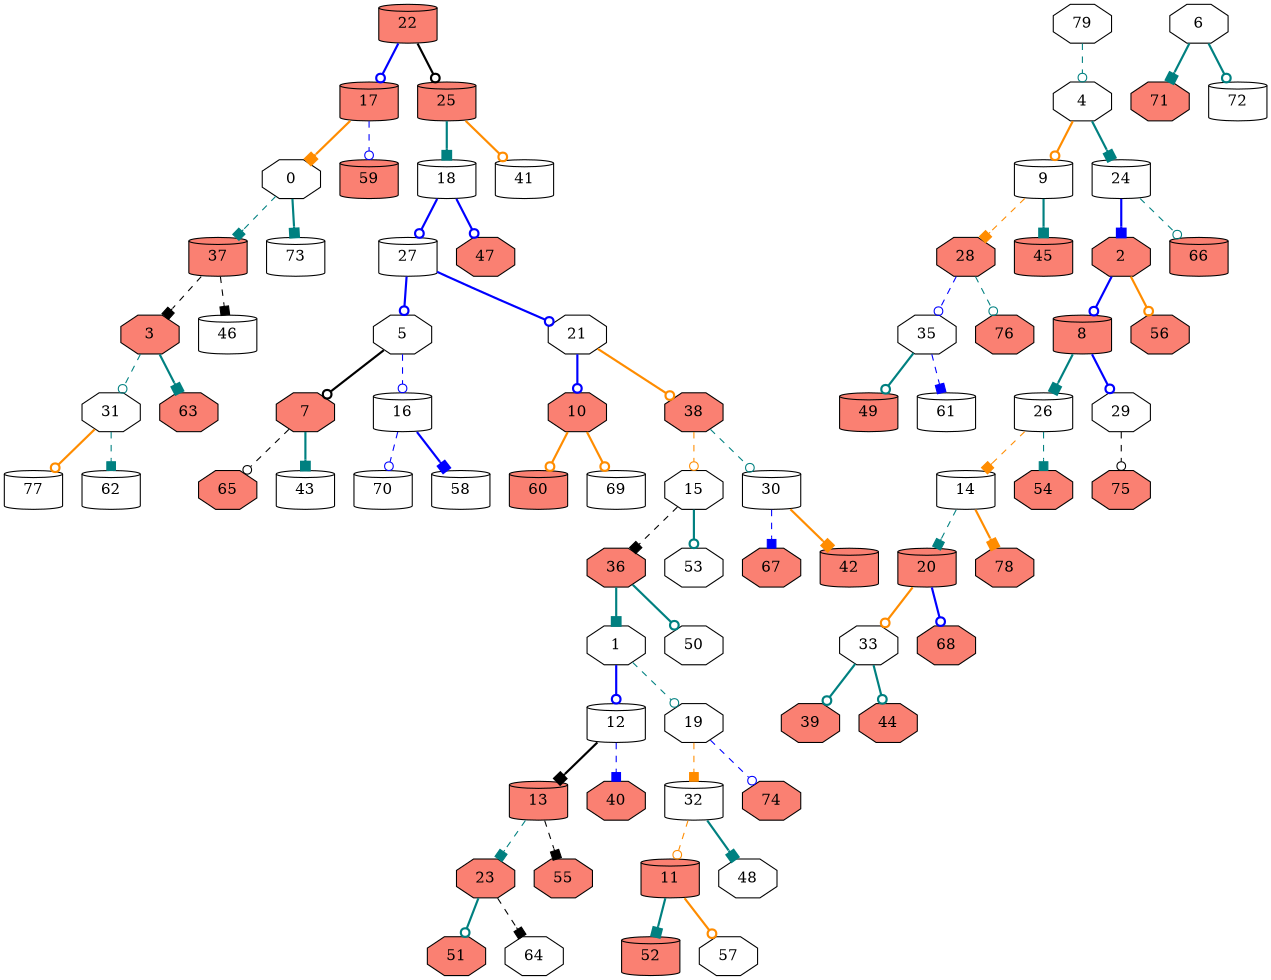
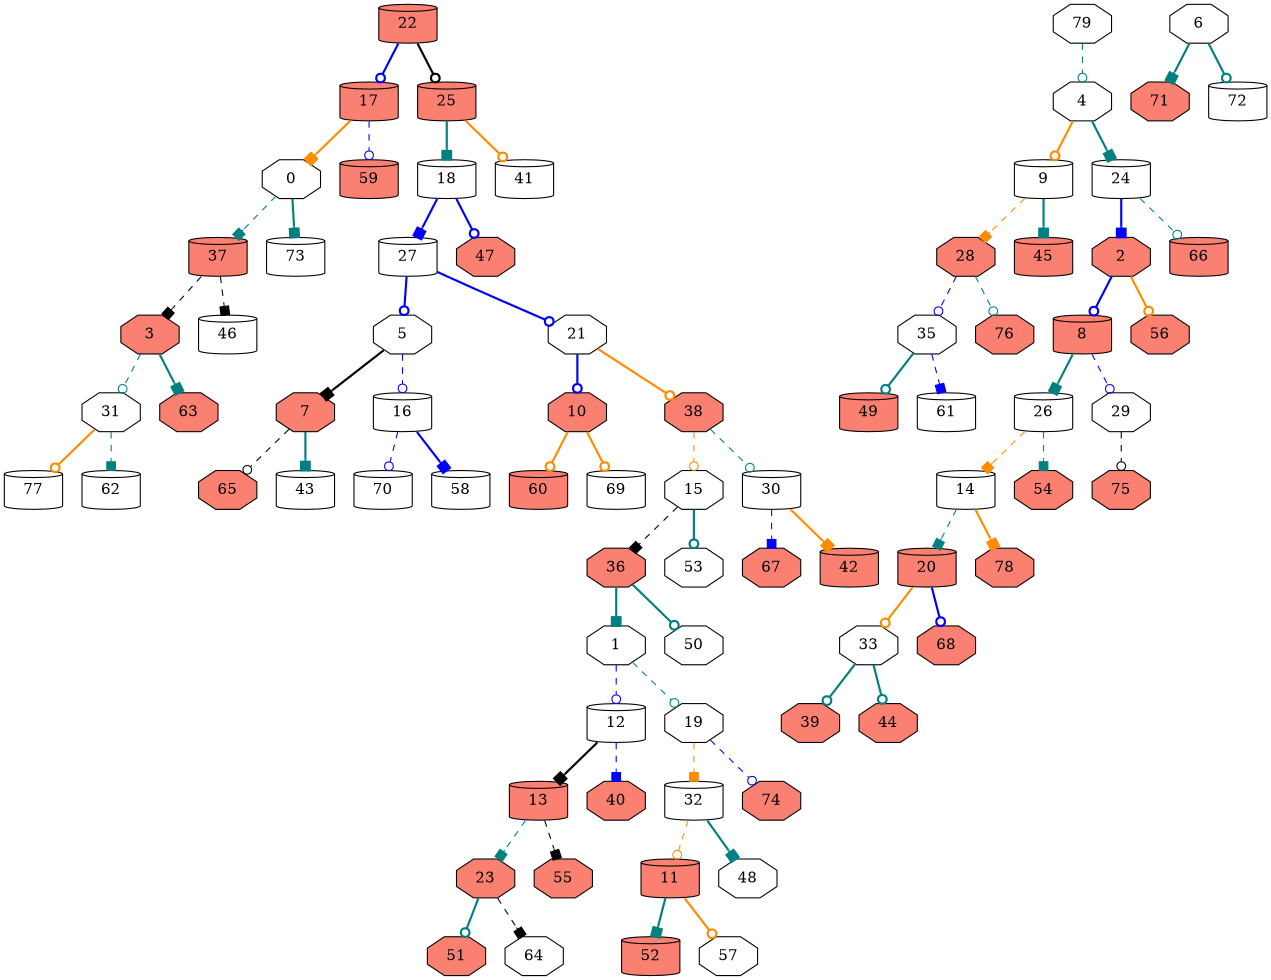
  digraph {
    node [fillcolor=salmon shape=octagon style=filled]
    edge [arrowhead=odot color=teal style=bold]
    n1 [fillcolor=white label=0]
    n2 [label=37 shape=cylinder]
    n3 [fillcolor=white label=73 shape=cylinder]
    n4 [label=3]
    n5 [fillcolor=white label=46 shape=cylinder]
    n6 [fillcolor=white label=1]
    n7 [fillcolor=white label=12 shape=cylinder]
    n8 [fillcolor=white label=19]
    n9 [label=13 shape=cylinder]
    n10 [label=40]
    n11 [fillcolor=white label=32 shape=cylinder]
    n12 [label=74]
    n13 [label=2]
    n14 [label=8 shape=cylinder]
    n15 [label=56]
    n16 [fillcolor=white label=26 shape=cylinder]
    n17 [fillcolor=white label=29]
    n18 [fillcolor=white label=31]
    n19 [label=63]
    n20 [fillcolor=white label=77 shape=cylinder]
    n21 [fillcolor=white label=62 shape=cylinder]
    n22 [fillcolor=white label=4]
    n23 [fillcolor=white label=9 shape=cylinder]
    n24 [fillcolor=white label=24 shape=cylinder]
    n25 [label=28]
    n26 [label=45 shape=cylinder]
    n27 [label=66 shape=cylinder]
    n28 [fillcolor=white label=5]
    n29 [label=7]
    n30 [fillcolor=white label=16 shape=cylinder]
    n31 [label=65]
    n32 [fillcolor=white label=43 shape=cylinder]
    n33 [fillcolor=white label=70 shape=cylinder]
    n34 [fillcolor=white label=58 shape=cylinder]
    n35 [fillcolor=white label=6]
    n36 [label=71]
    n37 [fillcolor=white label=72 shape=cylinder]
    n38 [fillcolor=white label=14 shape=cylinder]
    n39 [label=54]
    n40 [label=75]
    n41 [fillcolor=white label=35]
    n42 [label=76]
    n43 [label=10]
    n44 [label=60 shape=cylinder]
    n45 [fillcolor=white label=69 shape=cylinder]
    n46 [label=11 shape=cylinder]
    n47 [label=52 shape=cylinder]
    n48 [fillcolor=white label=57]
    n49 [label=23]
    n50 [label=55]
    n51 [label=51]
    n52 [fillcolor=white label=64]
    n53 [label=20 shape=cylinder]
    n54 [label=78]
    n55 [fillcolor=white label=33]
    n56 [label=68]
    n57 [fillcolor=white label=15]
    n58 [label=36]
    n59 [fillcolor=white label=53]
    n60 [fillcolor=white label=50]
    n61 [label=17 shape=cylinder]
    n62 [label=59 shape=cylinder]
    n63 [fillcolor=white label=18 shape=cylinder]
    n64 [fillcolor=white label=27 shape=cylinder]
    n65 [label=47]
    n66 [fillcolor=white label=21]
    n67 [fillcolor=white label=48]
    n68 [label=39]
    n69 [label=44]
    n70 [label=38]
    n71 [fillcolor=white label=30 shape=cylinder]
    n72 [label=22 shape=cylinder]
    n73 [label=25 shape=cylinder]
    n74 [fillcolor=white label=41 shape=cylinder]
    n75 [label=49 shape=cylinder]
    n76 [fillcolor=white label=61 shape=cylinder]
    n77 [label=67]
    n78 [label=42 shape=cylinder]
    n79 [fillcolor=white label=79]
    n1 -> n2 [arrowhead=box style=dashed]
    n1 -> n3 [arrowhead=box]
    n2 -> n4 [arrowhead=box color=black style=dashed]
    n2 -> n5 [arrowhead=box color=black style=dashed]
    n4 -> n18 [style=dashed]
    n4 -> n19 [arrowhead=box]
-   n6 -> n7 [color=blue]
+   n6 -> n7 [color=blue style=dashed]
    n6 -> n8 [style=dashed]
    n7 -> n9 [arrowhead=box color=black]
    n7 -> n10 [arrowhead=box color=blue style=dashed]
    n8 -> n11 [arrowhead=box color=darkorange style=dashed]
    n8 -> n12 [color=blue style=dashed]
    n9 -> n49 [arrowhead=box style=dashed]
    n9 -> n50 [arrowhead=box color=black style=dashed]
    n11 -> n46 [color=darkorange style=dashed]
    n11 -> n67 [arrowhead=box]
    n13 -> n14 [color=blue]
    n13 -> n15 [color=darkorange]
    n14 -> n16 [arrowhead=box]
-   n14 -> n17 [color=blue]
+   n14 -> n17 [color=blue style=dashed]
    n16 -> n38 [arrowhead=box color=darkorange style=dashed]
    n16 -> n39 [arrowhead=box style=dashed]
    n17 -> n40 [color=black style=dashed]
    n18 -> n20 [color=darkorange]
    n18 -> n21 [arrowhead=box style=dashed]
    n22 -> n23 [color=darkorange]
    n22 -> n24 [arrowhead=box]
    n23 -> n25 [arrowhead=box color=darkorange style=dashed]
    n23 -> n26 [arrowhead=box]
    n24 -> n13 [arrowhead=box color=blue]
    n24 -> n27 [style=dashed]
    n25 -> n41 [color=blue style=dashed]
    n25 -> n42 [style=dashed]
-   n28 -> n29 [color=black]
+   n28 -> n29 [arrowhead=box color=black]
    n28 -> n30 [color=blue style=dashed]
    n29 -> n31 [color=black style=dashed]
    n29 -> n32 [arrowhead=box]
    n30 -> n33 [color=blue style=dashed]
    n30 -> n34 [arrowhead=box color=blue]
    n35 -> n36 [arrowhead=box]
    n35 -> n37
    n38 -> n53 [arrowhead=box style=dashed]
    n38 -> n54 [arrowhead=box color=darkorange]
    n41 -> n75
    n41 -> n76 [arrowhead=box color=blue style=dashed]
    n43 -> n44 [color=darkorange]
    n43 -> n45 [color=darkorange]
    n46 -> n47 [arrowhead=box]
    n46 -> n48 [color=darkorange]
    n49 -> n51
    n49 -> n52 [arrowhead=box color=black style=dashed]
    n53 -> n55 [color=darkorange]
    n53 -> n56 [color=blue]
    n55 -> n68
    n55 -> n69
    n57 -> n58 [arrowhead=box color=black style=dashed]
    n57 -> n59
    n58 -> n6 [arrowhead=box]
    n58 -> n60
    n61 -> n1 [arrowhead=box color=darkorange]
    n61 -> n62 [color=blue style=dashed]
-   n63 -> n64 [color=blue]
+   n63 -> n64 [arrowhead=box color=blue]
    n63 -> n65 [color=blue]
    n64 -> n28 [color=blue]
    n64 -> n66 [color=blue]
    n66 -> n43 [color=blue]
    n66 -> n70 [color=darkorange]
    n70 -> n57 [color=darkorange style=dashed]
    n70 -> n71 [style=dashed]
    n71 -> n77 [arrowhead=box color=blue style=dashed]
    n71 -> n78 [arrowhead=box color=darkorange]
    n72 -> n61 [color=blue]
    n72 -> n73 [color=black]
    n73 -> n63 [arrowhead=box]
    n73 -> n74 [color=darkorange]
    n79 -> n22 [style=dashed]
  }
